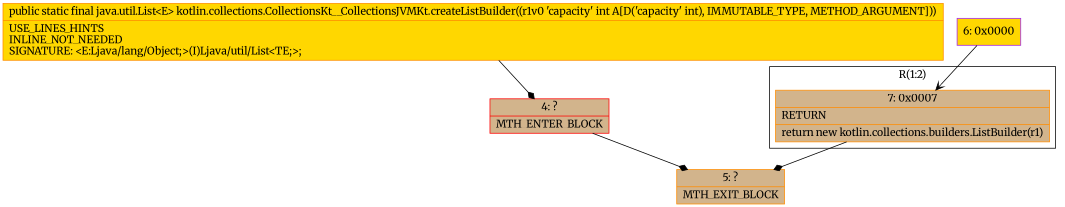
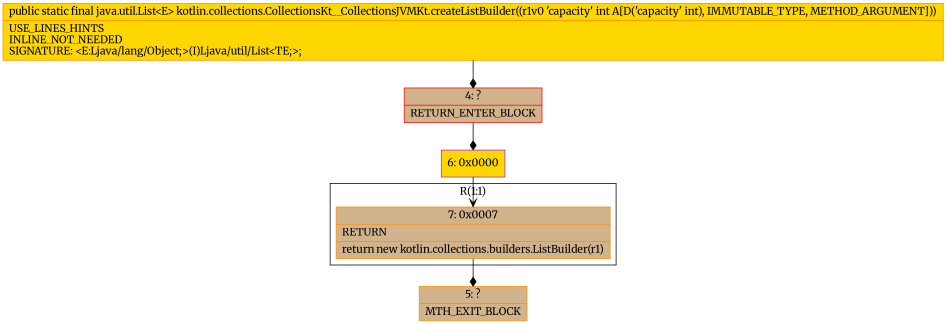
  digraph {
    fontname=Merriweather
    node [color=darkorange fillcolor=tan fontname=Merriweather shape=record style=filled]
    edge [arrowhead=diamond fontname=Merriweather]
    n1 [label="{7\:\ 0x0007|RETURN\l|return new kotlin.collections.builders.ListBuilder(r1)\l}"]
    n2 [label="{5\:\ ?|MTH_EXIT_BLOCK\l}"]
-   n3 [color=red label="{4\:\ ?|MTH_ENTER_BLOCK\l}"]
+   n3 [color=red label="{4\:\ ?|RETURN_ENTER_BLOCK\l}"]
    n4 [color=purple fillcolor=gold label="{6\:\ 0x0000}"]
    n5 [fillcolor=gold label="{public static final java.util.List\<E\> kotlin.collections.CollectionsKt__CollectionsJVMKt.createListBuilder((r1v0 'capacity' int A[D('capacity' int), IMMUTABLE_TYPE, METHOD_ARGUMENT]))  | USE_LINES_HINTS\lINLINE_NOT_NEEDED\lSIGNATURE: \<E:Ljava\/lang\/Object;\>(I)Ljava\/util\/List\<TE;\>;\l}"]
    subgraph cluster_1 {
-     label="R(1:2)"
+     label="R(1:1)"
      n1
    }
    n1 -> n2
-   n3 -> n2
+   n3 -> n4
    n4 -> n1 [arrowhead=vee]
    n5 -> n3
  }
